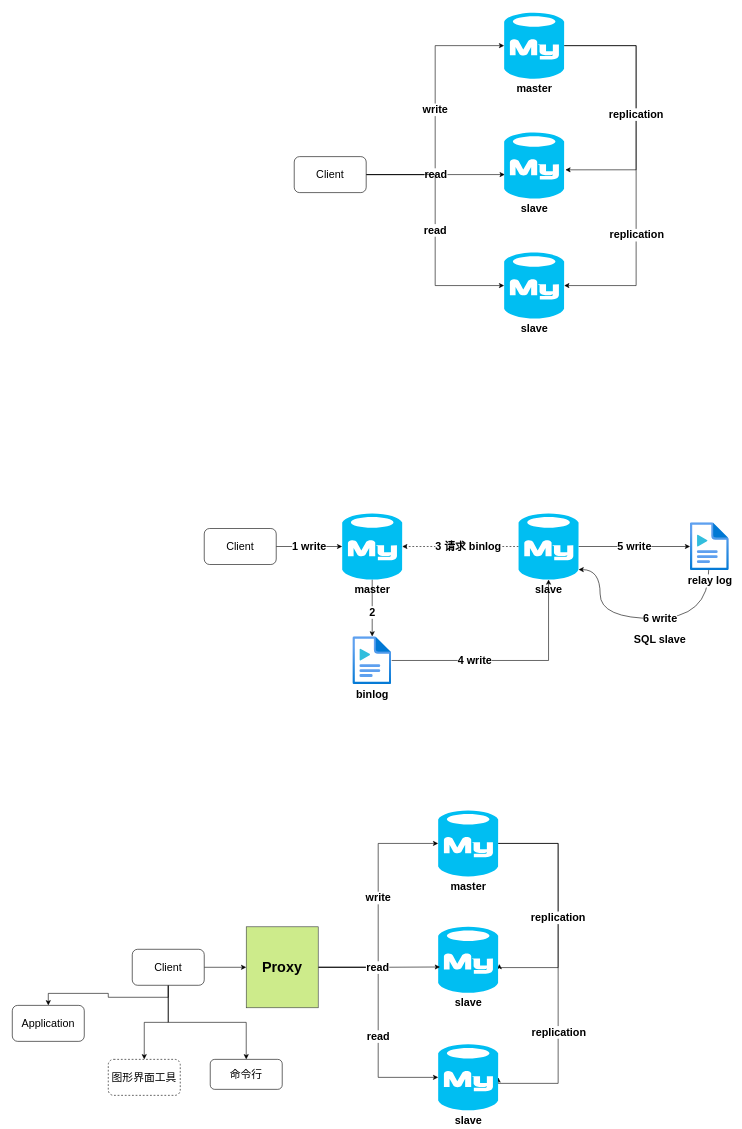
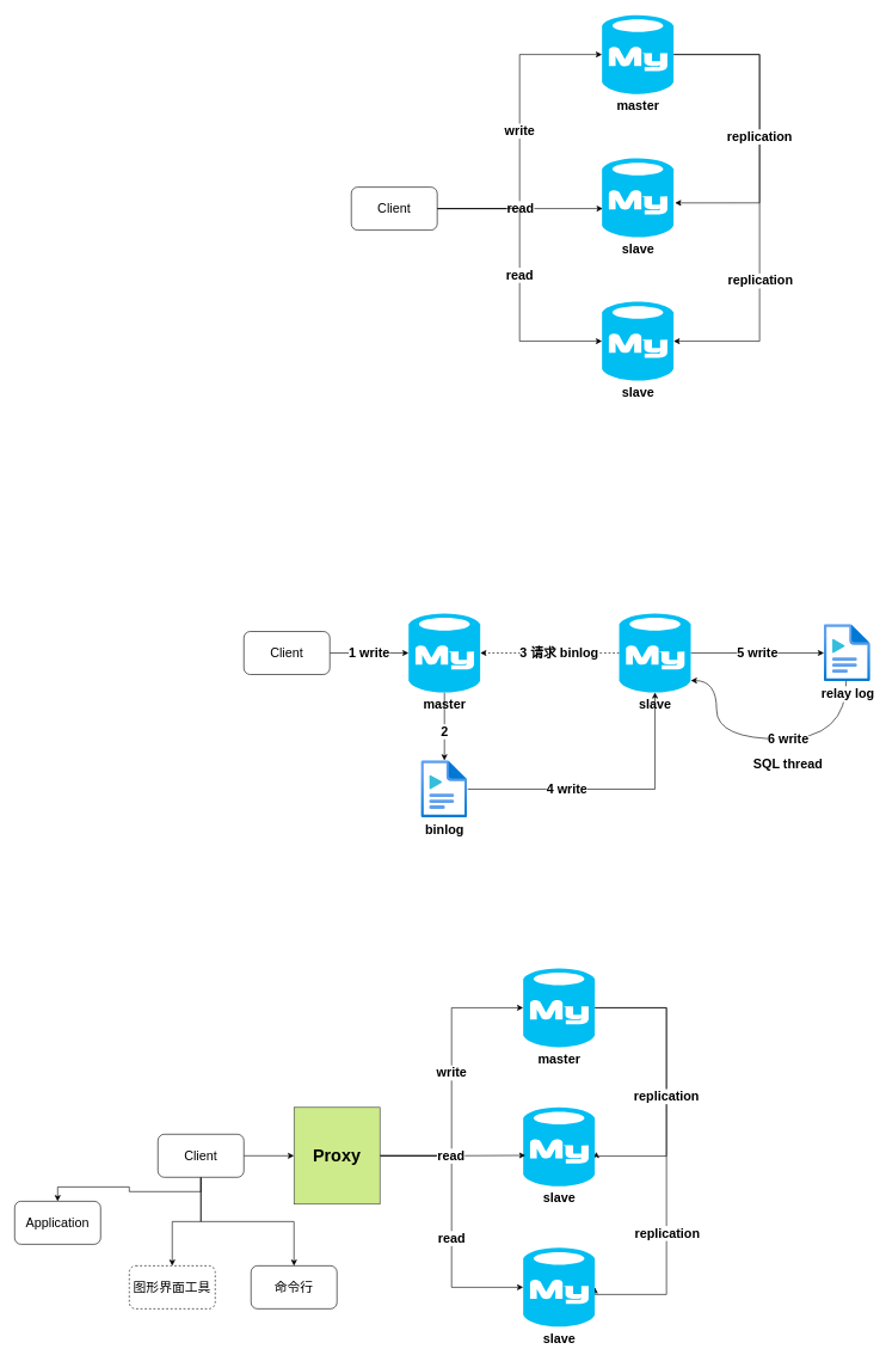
  <mxCell id="0" />
  <mxCell id="1" parent="0" />
  <mxCell id="2" style="edgeStyle=orthogonalEdgeStyle;rounded=0;orthogonalLoop=1;jettySize=auto;html=1;entryX=1.02;entryY=0.564;entryDx=0;entryDy=0;entryPerimeter=0;exitX=1;exitY=0.5;exitDx=0;exitDy=0;exitPerimeter=0;" edge="1" parent="1" source="5" target="6"><mxGeometry relative="1" as="geometry"><Array as="points"><mxPoint x="1060" y="75" /><mxPoint x="1060" y="282" /></Array></mxGeometry></mxCell>
  <mxCell id="3" value="&lt;b style=&quot;border-color: var(--border-color); font-size: 18px;&quot;&gt;replication&lt;/b&gt;" style="edgeStyle=orthogonalEdgeStyle;rounded=0;orthogonalLoop=1;jettySize=auto;html=1;entryX=1;entryY=0.5;entryDx=0;entryDy=0;entryPerimeter=0;exitX=1;exitY=0.5;exitDx=0;exitDy=0;exitPerimeter=0;" edge="1" parent="1" source="5" target="7"><mxGeometry x="-0.266" relative="1" as="geometry"><Array as="points"><mxPoint x="1060" y="75" /><mxPoint x="1060" y="475" /></Array><mxPoint as="offset" /></mxGeometry></mxCell>
  <mxCell id="4" value="&lt;font style=&quot;font-size: 18px;&quot;&gt;&lt;b&gt;replication&lt;/b&gt;&lt;/font&gt;" style="edgeLabel;html=1;align=center;verticalAlign=middle;resizable=0;points=[];" vertex="1" connectable="0" parent="3"><mxGeometry x="0.425" y="2" relative="1" as="geometry"><mxPoint x="-2" y="-21" as="offset" /></mxGeometry></mxCell>
  <mxCell id="5" value="&lt;font style=&quot;font-size: 18px;&quot;&gt;&lt;b&gt;master&lt;/b&gt;&lt;/font&gt;" style="verticalLabelPosition=bottom;html=1;verticalAlign=top;align=center;strokeColor=none;fillColor=#00BEF2;shape=mxgraph.azure.mysql_database;" vertex="1" parent="1"><mxGeometry x="840" y="20" width="100" height="110" as="geometry" /></mxCell>
  <mxCell id="6" value="&lt;font style=&quot;font-size: 18px;&quot;&gt;&lt;b style=&quot;&quot;&gt;slave&lt;/b&gt;&lt;/font&gt;" style="verticalLabelPosition=bottom;html=1;verticalAlign=top;align=center;strokeColor=none;fillColor=#00BEF2;shape=mxgraph.azure.mysql_database;" vertex="1" parent="1"><mxGeometry x="840" y="220" width="100" height="110" as="geometry" /></mxCell>
  <mxCell id="7" value="&lt;font style=&quot;font-size: 18px;&quot;&gt;&lt;b&gt;slave&lt;/b&gt;&lt;/font&gt;" style="verticalLabelPosition=bottom;html=1;verticalAlign=top;align=center;strokeColor=none;fillColor=#00BEF2;shape=mxgraph.azure.mysql_database;" vertex="1" parent="1"><mxGeometry x="840" y="420" width="100" height="110" as="geometry" /></mxCell>
  <mxCell id="8" value="&lt;font style=&quot;font-size: 18px;&quot;&gt;&lt;b&gt;write&lt;/b&gt;&lt;/font&gt;" style="edgeStyle=orthogonalEdgeStyle;rounded=0;orthogonalLoop=1;jettySize=auto;html=1;entryX=0;entryY=0.5;entryDx=0;entryDy=0;entryPerimeter=0;" edge="1" parent="1" source="11" target="5"><mxGeometry relative="1" as="geometry" /></mxCell>
  <mxCell id="9" value="&lt;font style=&quot;font-size: 18px;&quot;&gt;&lt;b&gt;read&lt;/b&gt;&lt;/font&gt;" style="edgeStyle=orthogonalEdgeStyle;rounded=0;orthogonalLoop=1;jettySize=auto;html=1;entryX=0.01;entryY=0.636;entryDx=0;entryDy=0;entryPerimeter=0;" edge="1" parent="1" source="11" target="6"><mxGeometry relative="1" as="geometry" /></mxCell>
  <mxCell id="10" value="&lt;b&gt;&lt;font style=&quot;font-size: 18px;&quot;&gt;read&lt;/font&gt;&lt;/b&gt;" style="edgeStyle=orthogonalEdgeStyle;rounded=0;orthogonalLoop=1;jettySize=auto;html=1;entryX=0;entryY=0.5;entryDx=0;entryDy=0;entryPerimeter=0;" edge="1" parent="1" source="11" target="7"><mxGeometry relative="1" as="geometry" /></mxCell>
  <mxCell id="11" value="&lt;font style=&quot;font-size: 18px;&quot;&gt;Client&lt;/font&gt;" style="rounded=1;whiteSpace=wrap;html=1;" vertex="1" parent="1"><mxGeometry x="490" y="260" width="120" height="60" as="geometry" /></mxCell>
  <mxCell id="12" value="&lt;font style=&quot;font-size: 18px;&quot;&gt;&lt;b&gt;2&lt;/b&gt;&lt;/font&gt;" style="edgeStyle=orthogonalEdgeStyle;rounded=0;orthogonalLoop=1;jettySize=auto;html=1;" edge="1" parent="1" source="13" target="17"><mxGeometry x="0.158" relative="1" as="geometry"><mxPoint as="offset" /></mxGeometry></mxCell>
  <mxCell id="13" value="&lt;font style=&quot;font-size: 18px;&quot;&gt;&lt;b&gt;master&lt;/b&gt;&lt;/font&gt;" style="verticalLabelPosition=bottom;html=1;verticalAlign=top;align=center;strokeColor=none;fillColor=#00BEF2;shape=mxgraph.azure.mysql_database;" vertex="1" parent="1"><mxGeometry x="570" y="855" width="100" height="110" as="geometry" /></mxCell>
  <mxCell id="14" value="&lt;font style=&quot;font-size: 18px;&quot;&gt;&lt;b&gt;1 write&lt;/b&gt;&lt;/font&gt;" style="edgeStyle=orthogonalEdgeStyle;rounded=0;orthogonalLoop=1;jettySize=auto;html=1;entryX=0;entryY=0.5;entryDx=0;entryDy=0;entryPerimeter=0;" edge="1" parent="1" source="15" target="13"><mxGeometry relative="1" as="geometry" /></mxCell>
  <mxCell id="15" value="&lt;font style=&quot;font-size: 18px;&quot;&gt;Client&lt;/font&gt;" style="rounded=1;whiteSpace=wrap;html=1;" vertex="1" parent="1"><mxGeometry x="340" y="880" width="120" height="60" as="geometry" /></mxCell>
  <mxCell id="16" value="&lt;font style=&quot;font-size: 18px;&quot;&gt;&lt;b&gt;4 write&lt;/b&gt;&lt;/font&gt;" style="edgeStyle=orthogonalEdgeStyle;rounded=0;orthogonalLoop=1;jettySize=auto;html=1;entryX=0.5;entryY=1;entryDx=0;entryDy=0;entryPerimeter=0;" edge="1" parent="1" source="17" target="20"><mxGeometry x="-0.306" relative="1" as="geometry"><mxPoint as="offset" /></mxGeometry></mxCell>
  <mxCell id="17" value="&lt;font style=&quot;font-size: 18px;&quot;&gt;&lt;b&gt;binlog&lt;/b&gt;&lt;/font&gt;" style="image;aspect=fixed;html=1;points=[];align=center;fontSize=12;image=img/lib/azure2/general/Media_File.svg;" vertex="1" parent="1"><mxGeometry x="587.5" y="1060" width="65" height="80" as="geometry" /></mxCell>
  <mxCell id="18" value="&lt;font style=&quot;font-size: 18px;&quot;&gt;&lt;b&gt;3 请求 binlog&lt;/b&gt;&lt;/font&gt;" style="edgeStyle=orthogonalEdgeStyle;rounded=0;orthogonalLoop=1;jettySize=auto;html=1;entryX=1;entryY=0.5;entryDx=0;entryDy=0;entryPerimeter=0;dashed=1;" edge="1" parent="1" source="20" target="13"><mxGeometry x="-0.134" relative="1" as="geometry"><mxPoint as="offset" /></mxGeometry></mxCell>
  <mxCell id="19" value="&lt;font style=&quot;font-size: 18px;&quot;&gt;&lt;b&gt;5 write&lt;/b&gt;&lt;/font&gt;" style="edgeStyle=orthogonalEdgeStyle;rounded=0;orthogonalLoop=1;jettySize=auto;html=1;" edge="1" parent="1" source="20" target="22"><mxGeometry relative="1" as="geometry" /></mxCell>
  <mxCell id="20" value="&lt;font style=&quot;font-size: 18px;&quot;&gt;&lt;b&gt;slave&lt;/b&gt;&lt;/font&gt;" style="verticalLabelPosition=bottom;html=1;verticalAlign=top;align=center;strokeColor=none;fillColor=#00BEF2;shape=mxgraph.azure.mysql_database;" vertex="1" parent="1"><mxGeometry x="864" y="855" width="100" height="110" as="geometry" /></mxCell>
  <mxCell id="21" value="&lt;font style=&quot;font-size: 18px;&quot;&gt;&lt;b&gt;6 write&lt;/b&gt;&lt;/font&gt;" style="rounded=0;orthogonalLoop=1;jettySize=auto;html=1;entryX=1;entryY=0.85;entryDx=0;entryDy=0;entryPerimeter=0;exitX=0.477;exitY=0.975;exitDx=0;exitDy=0;exitPerimeter=0;edgeStyle=orthogonalEdgeStyle;curved=1;" edge="1" parent="1" source="22" target="20"><mxGeometry x="-0.14" relative="1" as="geometry"><Array as="points"><mxPoint x="1182" y="1030" /><mxPoint x="1000" y="1030" /><mxPoint x="1000" y="949" /></Array><mxPoint as="offset" /></mxGeometry></mxCell>
  <mxCell id="22" value="&lt;font style=&quot;font-size: 18px;&quot;&gt;&lt;b&gt;relay log&lt;/b&gt;&lt;/font&gt;" style="image;aspect=fixed;html=1;points=[];align=center;fontSize=12;image=img/lib/azure2/general/Media_File.svg;" vertex="1" parent="1"><mxGeometry x="1150" y="870" width="65" height="80" as="geometry" /></mxCell>
- <mxCell id="23" value="&lt;font style=&quot;font-size: 18px;&quot;&gt;&lt;b&gt;SQL slave&lt;/b&gt;&lt;/font&gt;" style="text;html=1;strokeColor=none;fillColor=none;align=center;verticalAlign=middle;whiteSpace=wrap;rounded=0;" vertex="1" parent="1"><mxGeometry x="1040" y="1050" width="120" height="30" as="geometry" /></mxCell>
+ <mxCell id="23" value="&lt;font style=&quot;font-size: 18px;&quot;&gt;&lt;b&gt;SQL thread&lt;/b&gt;&lt;/font&gt;" style="text;html=1;strokeColor=none;fillColor=none;align=center;verticalAlign=middle;whiteSpace=wrap;rounded=0;" vertex="1" parent="1"><mxGeometry x="1040" y="1050" width="120" height="30" as="geometry" /></mxCell>
  <mxCell id="24" style="edgeStyle=orthogonalEdgeStyle;rounded=0;orthogonalLoop=1;jettySize=auto;html=1;entryX=1.02;entryY=0.564;entryDx=0;entryDy=0;entryPerimeter=0;exitX=1;exitY=0.5;exitDx=0;exitDy=0;exitPerimeter=0;" edge="1" parent="1" source="27" target="28"><mxGeometry relative="1" as="geometry"><Array as="points"><mxPoint x="930" y="1405" /><mxPoint x="930" y="1612" /></Array></mxGeometry></mxCell>
  <mxCell id="25" value="&lt;b style=&quot;border-color: var(--border-color); font-size: 18px;&quot;&gt;replication&lt;/b&gt;" style="edgeStyle=orthogonalEdgeStyle;rounded=0;orthogonalLoop=1;jettySize=auto;html=1;entryX=1;entryY=0.5;entryDx=0;entryDy=0;entryPerimeter=0;exitX=1;exitY=0.5;exitDx=0;exitDy=0;exitPerimeter=0;" edge="1" parent="1" source="27" target="29"><mxGeometry x="-0.266" relative="1" as="geometry"><Array as="points"><mxPoint x="930" y="1405" /><mxPoint x="930" y="1805" /></Array><mxPoint as="offset" /></mxGeometry></mxCell>
  <mxCell id="26" value="&lt;font style=&quot;font-size: 18px;&quot;&gt;&lt;b&gt;replication&lt;/b&gt;&lt;/font&gt;" style="edgeLabel;html=1;align=center;verticalAlign=middle;resizable=0;points=[];" vertex="1" connectable="0" parent="25"><mxGeometry x="0.425" y="2" relative="1" as="geometry"><mxPoint x="-2" y="-21" as="offset" /></mxGeometry></mxCell>
  <mxCell id="27" value="&lt;font style=&quot;font-size: 18px;&quot;&gt;&lt;b&gt;master&lt;/b&gt;&lt;/font&gt;" style="verticalLabelPosition=bottom;html=1;verticalAlign=top;align=center;strokeColor=none;fillColor=#00BEF2;shape=mxgraph.azure.mysql_database;" vertex="1" parent="1"><mxGeometry x="730" y="1350" width="100" height="110" as="geometry" /></mxCell>
  <mxCell id="28" value="&lt;font style=&quot;font-size: 18px;&quot;&gt;&lt;b style=&quot;&quot;&gt;slave&lt;/b&gt;&lt;/font&gt;" style="verticalLabelPosition=bottom;html=1;verticalAlign=top;align=center;strokeColor=none;fillColor=#00BEF2;shape=mxgraph.azure.mysql_database;" vertex="1" parent="1"><mxGeometry x="730" y="1544" width="100" height="110" as="geometry" /></mxCell>
  <mxCell id="29" value="&lt;font style=&quot;font-size: 18px;&quot;&gt;&lt;b&gt;slave&lt;/b&gt;&lt;/font&gt;" style="verticalLabelPosition=bottom;html=1;verticalAlign=top;align=center;strokeColor=none;fillColor=#00BEF2;shape=mxgraph.azure.mysql_database;" vertex="1" parent="1"><mxGeometry x="730" y="1740" width="100" height="110" as="geometry" /></mxCell>
  <mxCell id="30" style="edgeStyle=orthogonalEdgeStyle;rounded=0;orthogonalLoop=1;jettySize=auto;html=1;entryX=0;entryY=0.5;entryDx=0;entryDy=0;" edge="1" parent="1" source="34" target="39"><mxGeometry relative="1" as="geometry" /></mxCell>
  <mxCell id="31" value="" style="edgeStyle=orthogonalEdgeStyle;orthogonalLoop=1;jettySize=auto;html=1;exitX=0.5;exitY=1;exitDx=0;exitDy=0;rounded=0;" edge="1" parent="1" source="34" target="40"><mxGeometry relative="1" as="geometry" /></mxCell>
  <mxCell id="32" value="" style="edgeStyle=orthogonalEdgeStyle;orthogonalLoop=1;jettySize=auto;html=1;rounded=0;" edge="1" parent="1" source="34" target="41"><mxGeometry relative="1" as="geometry" /></mxCell>
  <mxCell id="33" style="edgeStyle=orthogonalEdgeStyle;orthogonalLoop=1;jettySize=auto;html=1;exitX=0.5;exitY=1;exitDx=0;exitDy=0;rounded=0;" edge="1" parent="1" source="34" target="42"><mxGeometry relative="1" as="geometry" /></mxCell>
  <mxCell id="34" value="&lt;font style=&quot;font-size: 18px;&quot;&gt;Client&lt;/font&gt;" style="rounded=1;whiteSpace=wrap;html=1;" vertex="1" parent="1"><mxGeometry x="220" y="1581.5" width="120" height="60" as="geometry" /></mxCell>
  <mxCell id="35" value="&lt;font style=&quot;font-size: 18px;&quot;&gt;&lt;b&gt;write&lt;/b&gt;&lt;/font&gt;" style="edgeStyle=orthogonalEdgeStyle;rounded=0;orthogonalLoop=1;jettySize=auto;html=1;entryX=0;entryY=0.5;entryDx=0;entryDy=0;entryPerimeter=0;" edge="1" parent="1" source="39" target="27"><mxGeometry x="0.064" relative="1" as="geometry"><mxPoint as="offset" /></mxGeometry></mxCell>
  <mxCell id="36" style="edgeStyle=orthogonalEdgeStyle;rounded=0;orthogonalLoop=1;jettySize=auto;html=1;entryX=0.03;entryY=0.609;entryDx=0;entryDy=0;entryPerimeter=0;" edge="1" parent="1" source="39" target="28"><mxGeometry relative="1" as="geometry" /></mxCell>
  <mxCell id="37" value="&lt;font style=&quot;font-size: 18px;&quot;&gt;&lt;b&gt;read&lt;/b&gt;&lt;/font&gt;" style="edgeStyle=orthogonalEdgeStyle;rounded=0;orthogonalLoop=1;jettySize=auto;html=1;entryX=0;entryY=0.5;entryDx=0;entryDy=0;entryPerimeter=0;" edge="1" parent="1" source="39" target="29"><mxGeometry x="0.115" relative="1" as="geometry"><mxPoint y="1" as="offset" /></mxGeometry></mxCell>
  <mxCell id="38" value="&lt;font style=&quot;font-size: 18px;&quot;&gt;&lt;b&gt;read&lt;/b&gt;&lt;/font&gt;" style="edgeLabel;html=1;align=center;verticalAlign=middle;resizable=0;points=[];" vertex="1" connectable="0" parent="37"><mxGeometry x="-0.67" y="3" relative="1" as="geometry"><mxPoint x="35" y="3" as="offset" /></mxGeometry></mxCell>
  <mxCell id="39" value="&lt;font style=&quot;font-size: 24px;&quot;&gt;&lt;b&gt;Proxy&lt;/b&gt;&lt;/font&gt;" style="rounded=0;whiteSpace=wrap;html=1;fillColor=#cdeb8b;strokeColor=#36393d;" vertex="1" parent="1"><mxGeometry x="410" y="1544" width="120" height="135" as="geometry" /></mxCell>
  <mxCell id="40" value="&lt;font style=&quot;font-size: 18px;&quot;&gt;Application&lt;/font&gt;" style="rounded=1;whiteSpace=wrap;html=1;" vertex="1" parent="1"><mxGeometry x="20" y="1675" width="120" height="60" as="geometry" /></mxCell>
  <mxCell id="41" value="&lt;font style=&quot;font-size: 18px;&quot;&gt;图形界面工具&lt;/font&gt;" style="whiteSpace=wrap;html=1;rounded=1;dashed=1;" vertex="1" parent="1"><mxGeometry x="180" y="1765" width="120" height="60" as="geometry" /></mxCell>
- <mxCell id="42" value="&lt;font style=&quot;font-size: 18px;&quot;&gt;命令行&lt;/font&gt;" style="whiteSpace=wrap;html=1;rounded=1;" vertex="1" parent="1"><mxGeometry x="350" y="1765" width="120" height="50" as="geometry" /></mxCell>
+ <mxCell id="42" value="&lt;font style=&quot;font-size: 18px;&quot;&gt;命令行&lt;/font&gt;" style="whiteSpace=wrap;html=1;rounded=1;" vertex="1" parent="1"><mxGeometry x="350" y="1765" width="120" height="60" as="geometry" /></mxCell>
